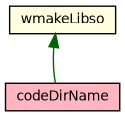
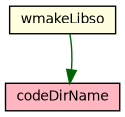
  digraph {
    rankdir=TB
    node [color=black fontname=Helvetica fontsize=10 shape=record style=filled]
    n1 [fillcolor=lightyellow fontcolor=black height=0.2 label=wmakeLibso width=0.4]
    n2 [height=0.2 label=codeDirName width=0.4 fillcolor=lightpink]
-   n1 -> n2 [color=darkgreen dir=back fontname=Helvetica fontsize=10 labelfontname=Helvetica labelfontsize=10 style=solid]
+   n2 -> n1 [color=darkgreen dir=back fontname=Helvetica fontsize=10 labelfontname=Helvetica labelfontsize=10 style=solid]
  }
